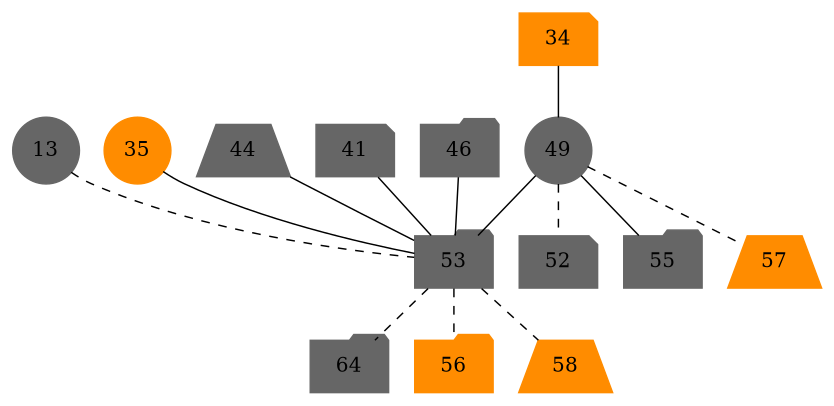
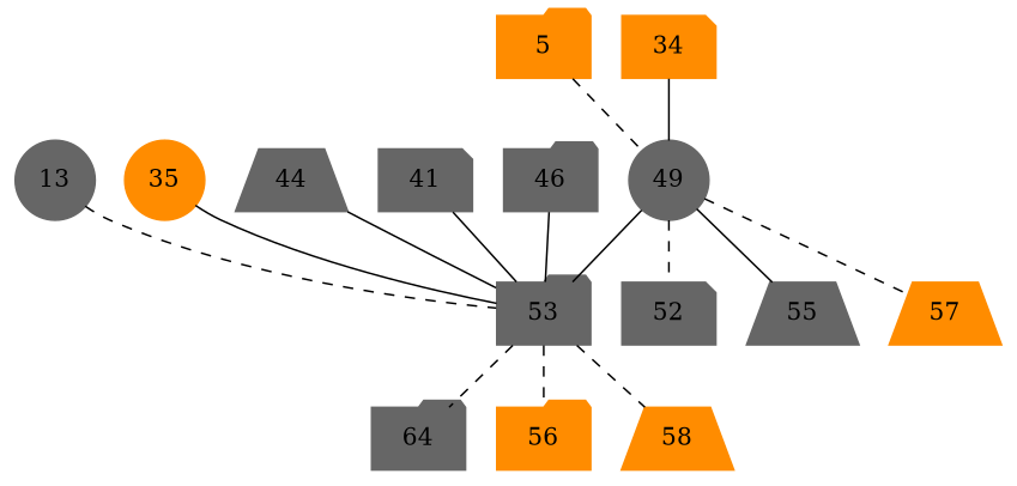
  graph {
    node [color=gray40 shape=folder style=filled]
    edge [style=solid]
    49 [shape=circle super="+20+11+23+2+16+18+19+25+27+28+29+30+31+36+38+40+41+42"]
    53 [super="+3+6+51+7+9+12"]
    52 [shape=note]
-   55
+   55 [shape=trapezium]
    57 [color=darkorange shape=trapezium]
+   5 [color=darkorange]
    n7 [label=64 super="+15"]
    56 [color=darkorange]
    58 [color=darkorange shape=trapezium super="+17"]
    13 [shape=circle]
    34 [color=darkorange shape=note super="+32"]
    35 [color=darkorange shape=circle]
    44 [shape=trapezium super="+10"]
    n14 [label=41 shape=note]
    46 [super="+21"]
    49 -- 53 [weight=5]
    49 -- 52 [style=dashed]
    49 -- 55
    49 -- 57 [style=dashed]
    53 -- n7 [style=dashed]
    53 -- 56 [style=dashed]
    53 -- 58 [style=dashed]
+   5 -- 49 [style=dashed]
    13 -- 53 [style=dashed]
    34 -- 49 [weight=2]
    35 -- 53
    44 -- 53 [weight=2]
    n14 -- 53
    46 -- 53 [weight=2]
  }
